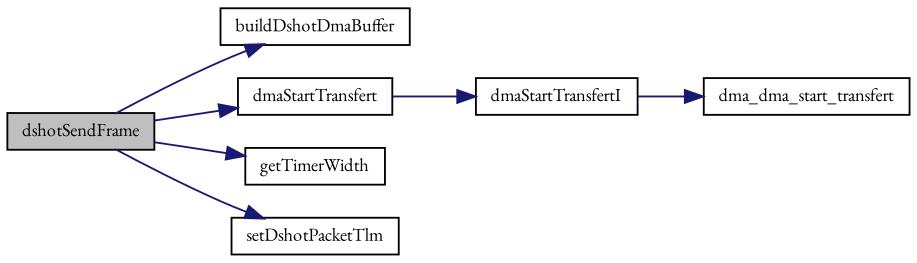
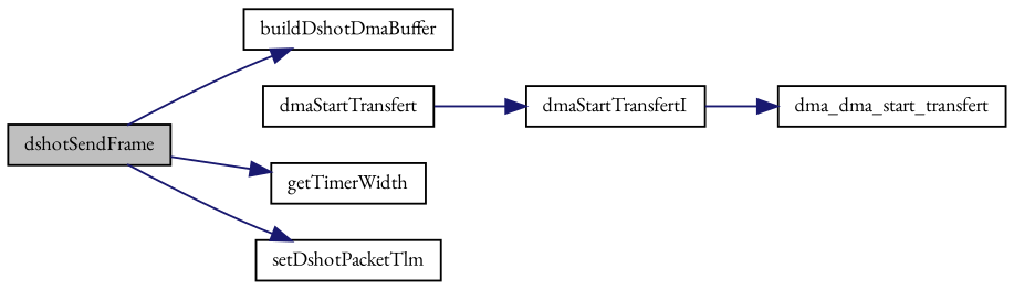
  digraph {
    fontname="EB Garamond"
    rankdir=LR
    node [color=black fillcolor=white fontname="EB Garamond" fontsize=10 shape=record style=filled]
    edge [color=midnightblue fontname="EB Garamond" fontsize=10 labelfontname=FreeSans labelfontsize=10 style=solid]
    n1 [fillcolor=grey75 fontcolor=black height=0.2 label=dshotSendFrame width=0.4]
    n2 [height=0.2 label=buildDshotDmaBuffer width=0.4]
    n3 [height=0.2 label=dmaStartTransfert width=0.4]
    n4 [height=0.2 label=getTimerWidth width=0.4]
    n5 [height=0.2 label=setDshotPacketTlm width=0.4]
    n6 [height=0.2 label=dmaStartTransfertI width=0.4]
    n7 [height=0.2 label=dma_dma_start_transfert width=0.4]
    n1 -> n2
-   n1 -> n3
    n1 -> n4
    n1 -> n5
    n3 -> n6
    n6 -> n7
  }
